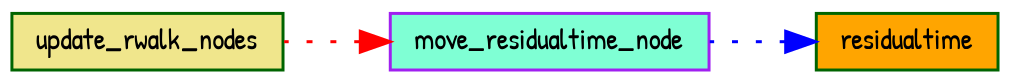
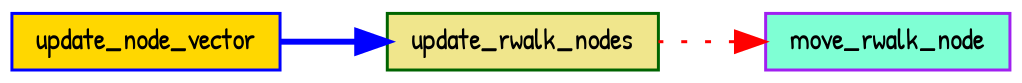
  digraph {
    fontname="Patrick Hand"
    rankdir=RL
    node [color=darkgreen fontname="Patrick Hand" fontsize=10 shape=record style=filled]
    edge [color=blue dir=back fontname="Patrick Hand" fontsize=10 labelfontname=Helvetica labelfontsize=10 style=dotted]
-   n1 [fillcolor=orange fontcolor=black height=0.2 label=residualtime width=0.4]
-   n2 [color=purple fillcolor=aquamarine height=0.2 label=move_residualtime_node width=0.4]
+   n2 [color=purple fillcolor=aquamarine height=0.2 label=move_rwalk_node width=0.4]
    n3 [fillcolor=khaki height=0.2 label=update_rwalk_nodes width=0.4]
-   n1 -> n2
+   n4 [color=blue fillcolor=gold height=0.2 label=update_node_vector width=0.4]
    n2 -> n3 [color=red]
+   n3 -> n4 [style=bold]
  }
